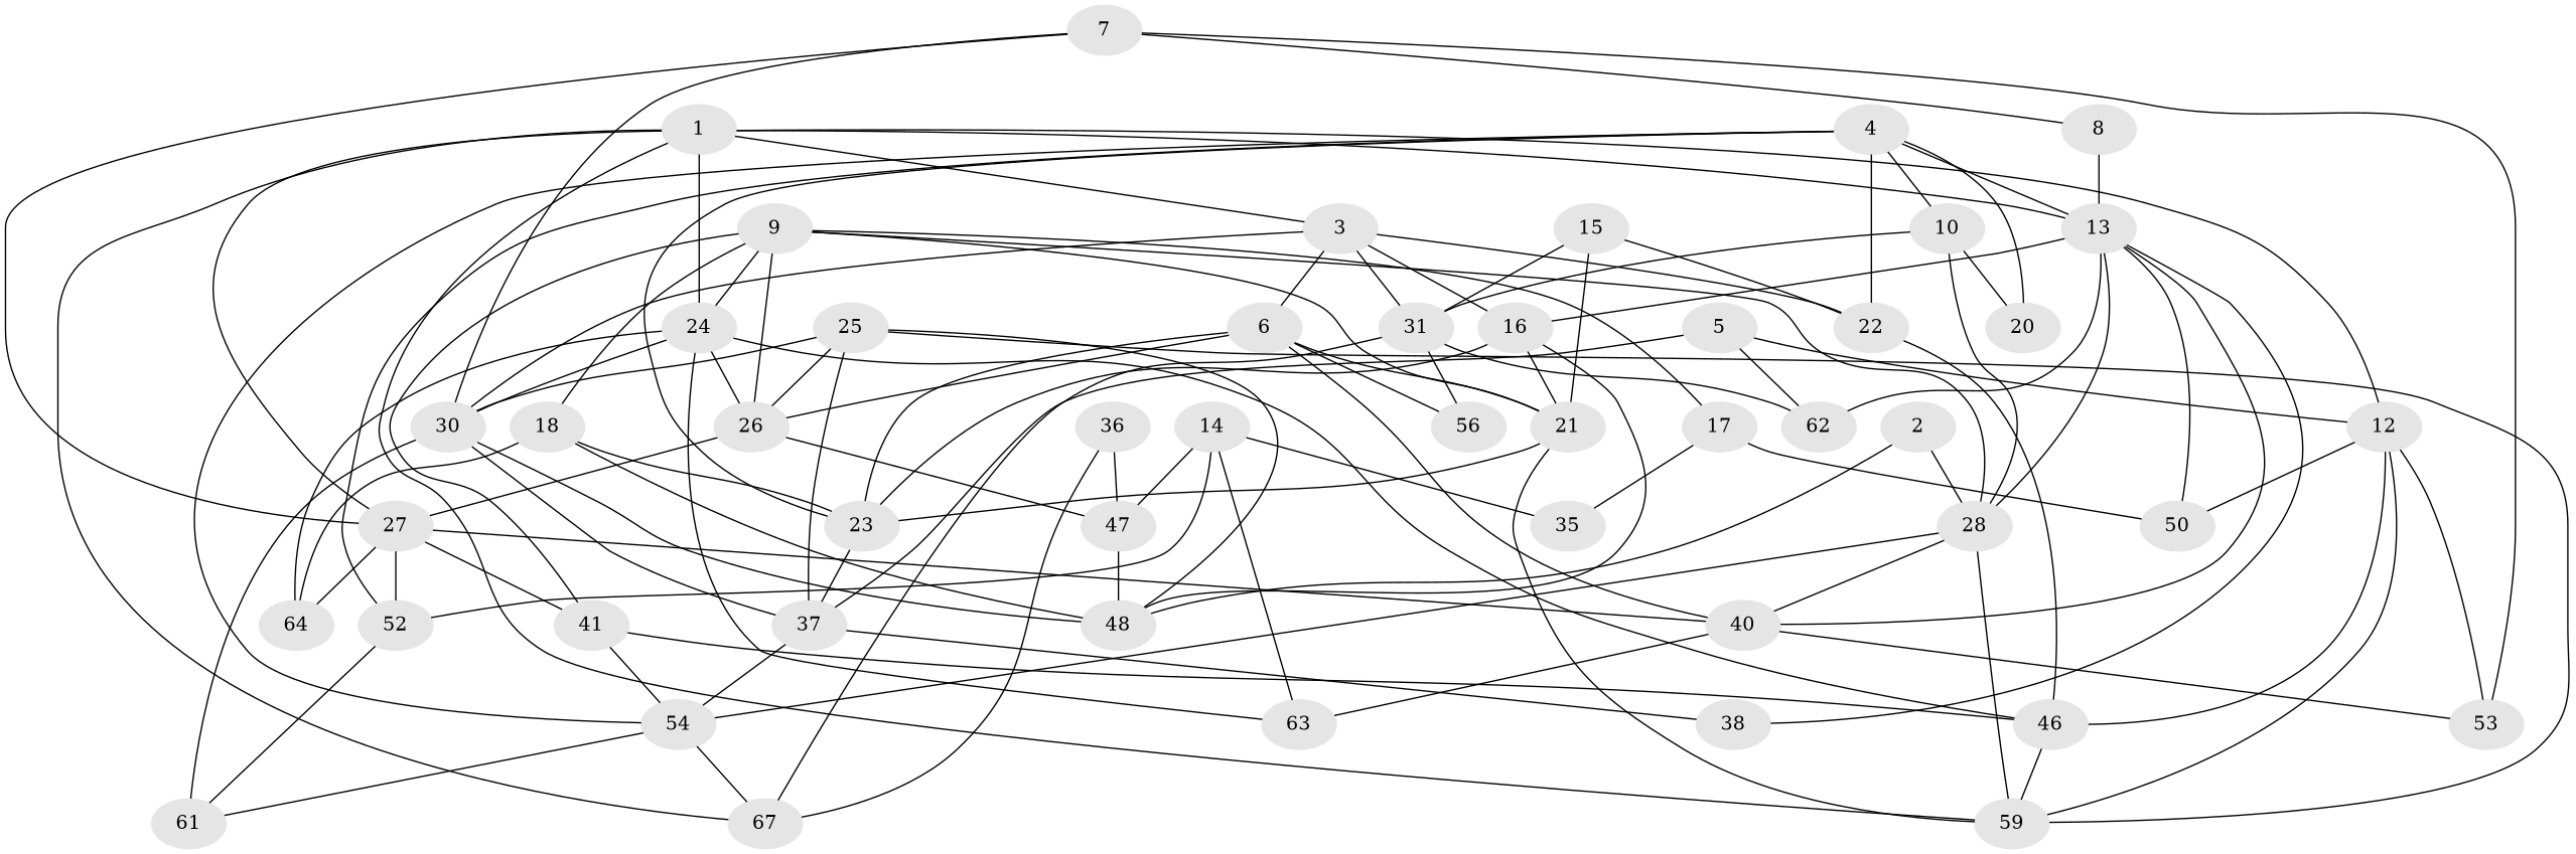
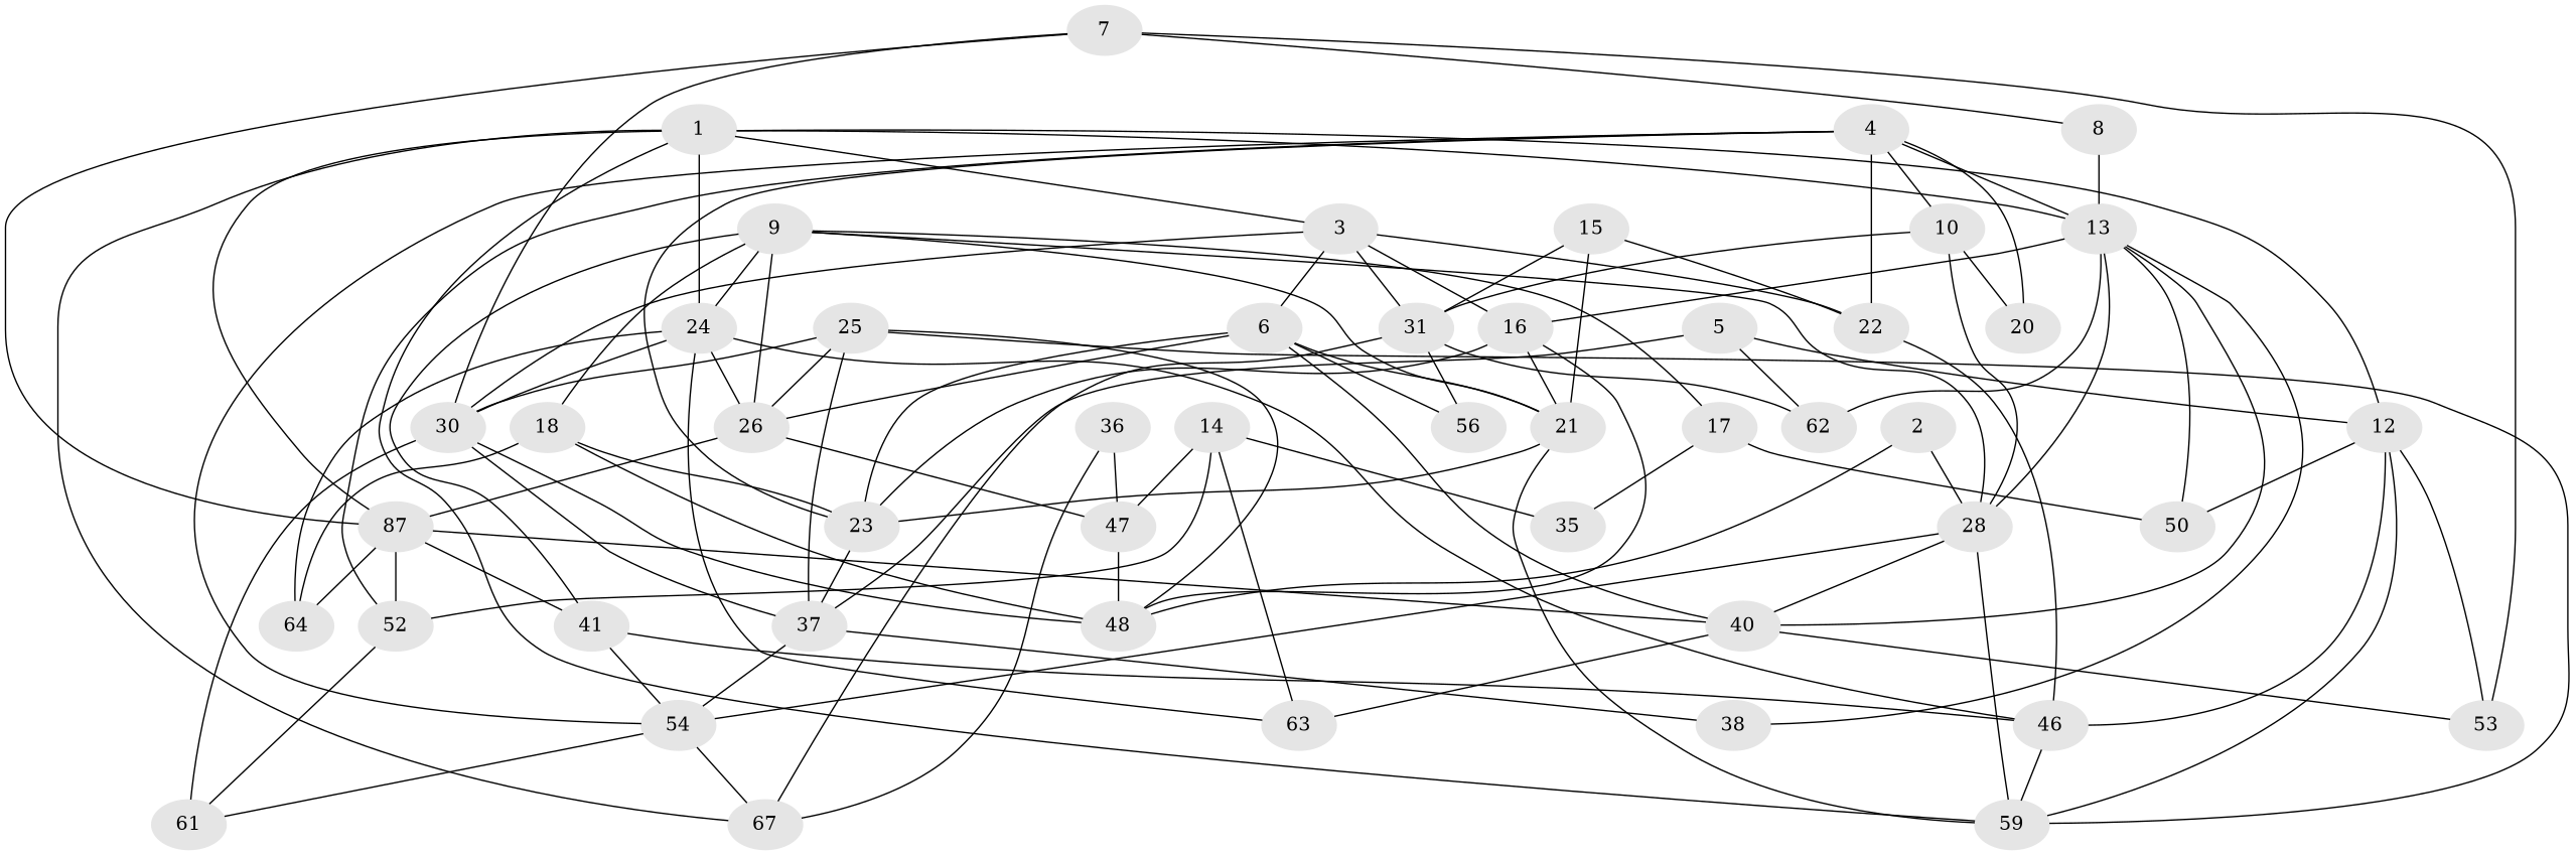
  graph {
    node [color=gray90 style=filled]
    1 [super="+43"]
    3 [super="+11"]
    12 [super="+49"]
    13 [super="+57"]
    24 [super="+32"]
-   27 [super="+44"]
+   27 [super="+44" label=87]
    59
    67
    6 [super="+42"]
    16 [super="+19"]
    22
    30 [super="+33"]
    31 [super="+45"]
    53
    46 [super="+69"]
    50
    28 [super="+58"]
    62
    40
    38
    26
    63
    n23 [label=64]
    52
    41
    54 [super="+60"]
    2
    48 [super="+55"]
    23 [super="+39"]
    21 [super="+65"]
    56
    37
    61
    4 [super="+29"]
    10
    20
    5
    47 [super="+66"]
    7
    8
    9 [super="+64"]
    17
    18
    35
    14 [super="+34"]
    15
    25 [super="+51"]
    36
    1 -- 3
    1 -- 12
    1 -- 13
    1 -- 24
    1 -- 27
    1 -- 59
    1 -- 67
    3 -- 6
    3 -- 16
    3 -- 22
    3 -- 30
    3 -- 31
    12 -- 59
    12 -- 53
    12 -- 46
    12 -- 50
    13 -- 16
    13 -- 50
    13 -- 28
    13 -- 62
    13 -- 40
    13 -- 38
    24 -- 30
    24 -- 46
    24 -- 26
    24 -- 63
    24 -- n23
    27 -- 40
    27 -- n23
    27 -- 52
    27 -- 41
    6 -- 40
    6 -- 26
    6 -- 23
    6 -- 21
    6 -- 56
    16 -- 48
    16 -- 23
    16 -- 21
    22 -- 46
    30 -- 48
    30 -- 37
    30 -- 61
    31 -- 67
    31 -- 62
    31 -- 56
    46 -- 59
    28 -- 59
    28 -- 40
    28 -- 54
    40 -- 53
    40 -- 63
    26 -- 27
    26 -- 47
    52 -- 61
    41 -- 46
    41 -- 54
    54 -- 67
    54 -- 61
    2 -- 28
    2 -- 48
    23 -- 37
    21 -- 59
    21 -- 23 [weight=2]
    37 -- 38
    37 -- 54
    4 -- 13
    4 -- 22
    4 -- 52
    4 -- 54
    4 -- 23
    4 -- 10
    4 -- 20
    10 -- 31
    10 -- 28
    10 -- 20
    5 -- 12
    5 -- 62
    5 -- 37
    47 -- 48
    7 -- 27
    7 -- 30
    7 -- 53
    7 -- 8
    8 -- 13 [weight=2]
    9 -- 24
    9 -- 28
    9 -- 26
    9 -- 41
    9 -- 21
    9 -- 17
    9 -- 18
    17 -- 50
    17 -- 35
    18 -- n23
    18 -- 48 [weight=2]
    18 -- 23
    14 -- 63 [weight=2]
    14 -- 52
    14 -- 47
    14 -- 35
    15 -- 22
    15 -- 31
    15 -- 21
    25 -- 59
    25 -- 30
    25 -- 26
    25 -- 48
    25 -- 37
    36 -- 67
    36 -- 47
  }
